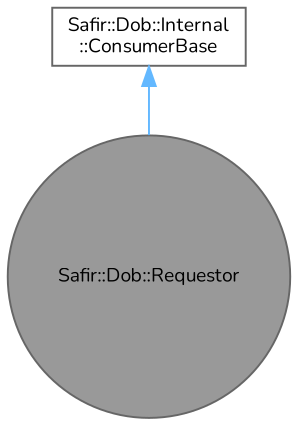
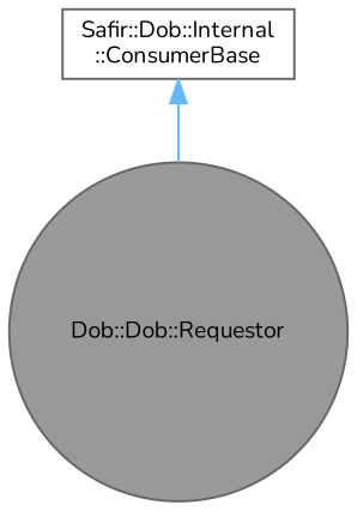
  digraph {
    fontname=Nunito
    node [color=gray40 fontname=Nunito fontsize=10 style=filled]
-   n1 [fillcolor=grey60 fontcolor=black height=0.2 label="Safir::Dob::Requestor" shape=circle width=0.4]
+   n1 [fillcolor=grey60 fontcolor=black height=0.2 label="Dob::Dob::Requestor" shape=circle width=0.4]
    n2 [fillcolor=white height=0.2 label="Safir::Dob::Internal\l::ConsumerBase" shape=box width=0.4]
    n2 -> n1 [color=steelblue1 dir=back fontname=Nunito fontsize=10 labelfontname=Helvetica labelfontsize=10 style=solid]
  }
